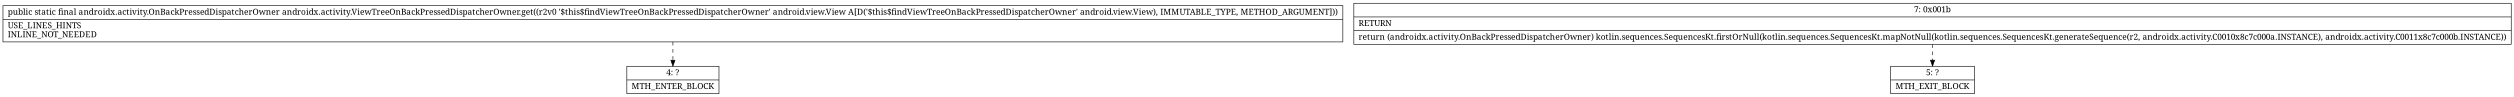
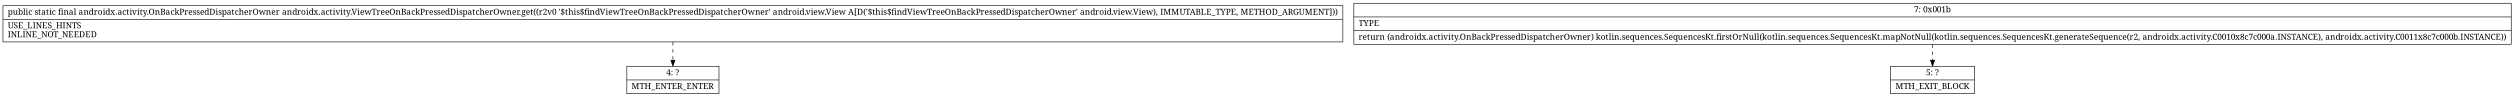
  digraph {
    fontname="Noto Serif"
    node [fontname="Noto Serif" shape=record]
    edge [fontname="Noto Serif" style=dashed]
-   n1 [label="{4\:\ ?|MTH_ENTER_BLOCK\l}"]
-   n2 [label="{7\:\ 0x001b|RETURN\l|return (androidx.activity.OnBackPressedDispatcherOwner) kotlin.sequences.SequencesKt.firstOrNull(kotlin.sequences.SequencesKt.mapNotNull(kotlin.sequences.SequencesKt.generateSequence(r2, androidx.activity.C0010x8c7c000a.INSTANCE), androidx.activity.C0011x8c7c000b.INSTANCE))\l}"]
+   n1 [label="{4\:\ ?|MTH_ENTER_ENTER\l}"]
+   n2 [label="{7\:\ 0x001b|TYPE\l|return (androidx.activity.OnBackPressedDispatcherOwner) kotlin.sequences.SequencesKt.firstOrNull(kotlin.sequences.SequencesKt.mapNotNull(kotlin.sequences.SequencesKt.generateSequence(r2, androidx.activity.C0010x8c7c000a.INSTANCE), androidx.activity.C0011x8c7c000b.INSTANCE))\l}"]
    n3 [label="{5\:\ ?|MTH_EXIT_BLOCK\l}"]
    n4 [label="{public static final androidx.activity.OnBackPressedDispatcherOwner androidx.activity.ViewTreeOnBackPressedDispatcherOwner.get((r2v0 '$this$findViewTreeOnBackPressedDispatcherOwner' android.view.View A[D('$this$findViewTreeOnBackPressedDispatcherOwner' android.view.View), IMMUTABLE_TYPE, METHOD_ARGUMENT]))  | USE_LINES_HINTS\lINLINE_NOT_NEEDED\l}"]
    n2 -> n3
    n4 -> n1
  }
